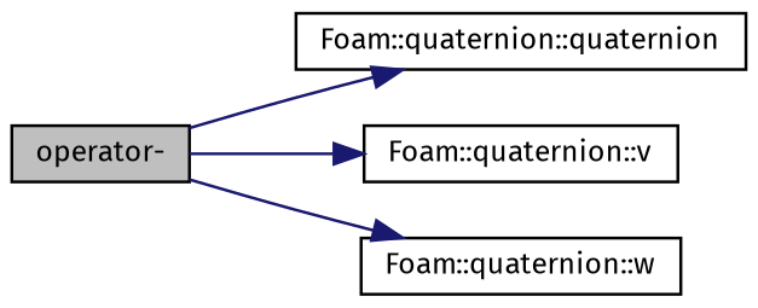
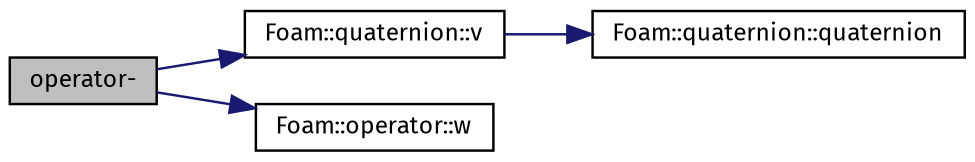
  digraph {
    fontname="Fira Sans"
    rankdir=LR
    node [color=black fontname="Fira Sans" fontsize=10 shape=record]
    edge [color=midnightblue fontname="Fira Sans" fontsize=10 labelfontname=FreeSans labelfontsize=10 style=solid]
    n1 [fillcolor=grey75 fontcolor=black height=0.2 label="operator-" style=filled width=0.4]
    n2 [height=0.2 label="Foam::quaternion::quaternion" width=0.4]
    n3 [height=0.2 label="Foam::quaternion::v" width=0.4]
-   n4 [height=0.2 label="Foam::quaternion::w" width=0.4]
-   n1 -> n2
+   n4 [height=0.2 label="Foam::operator::w" width=0.4]
+   n3 -> n2
    n1 -> n3
    n1 -> n4
  }
